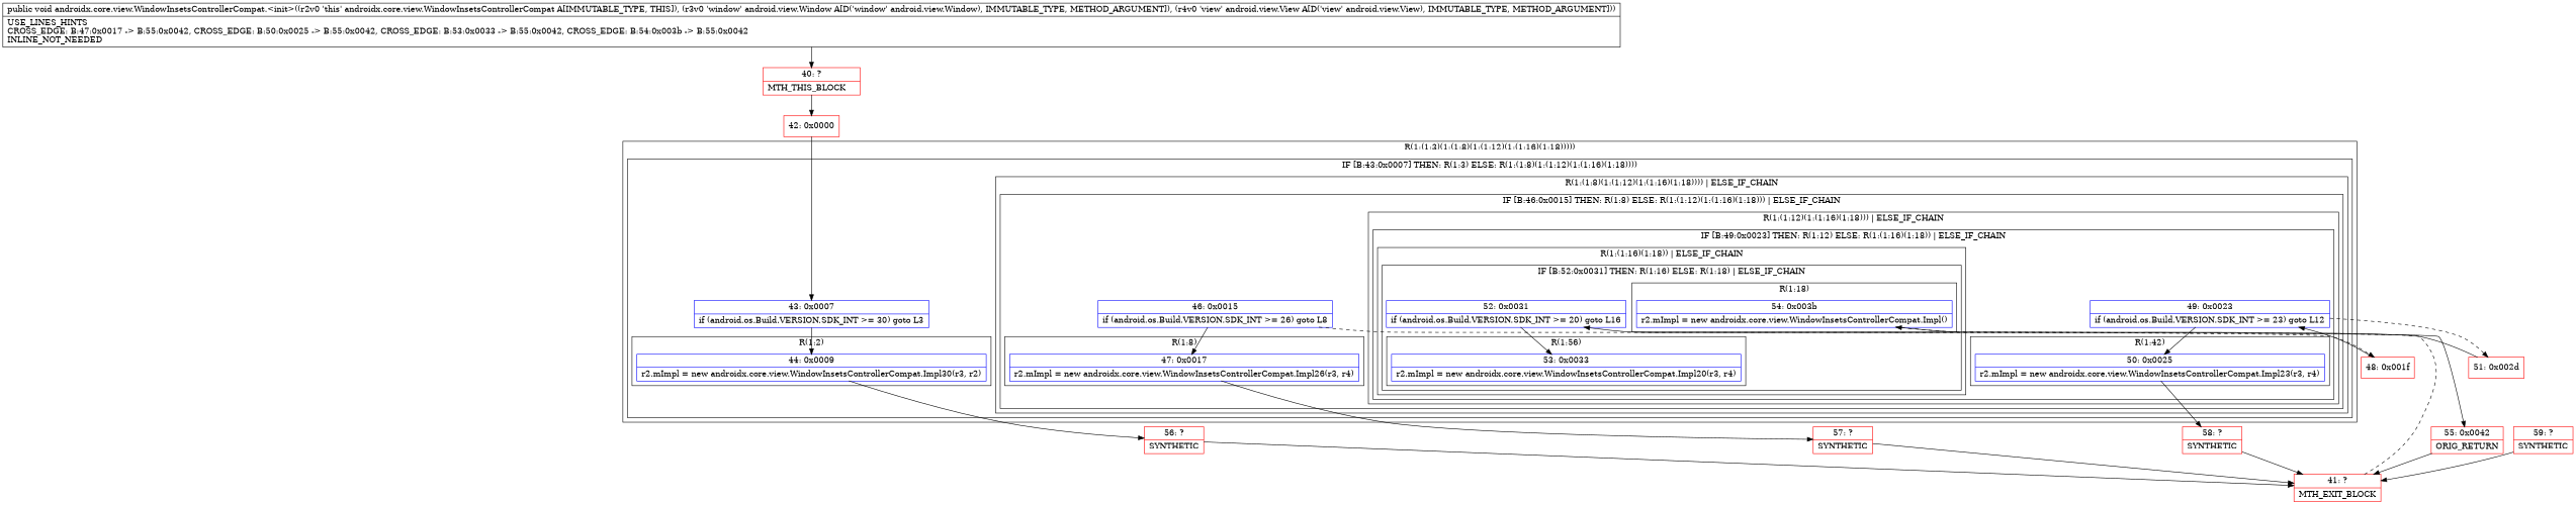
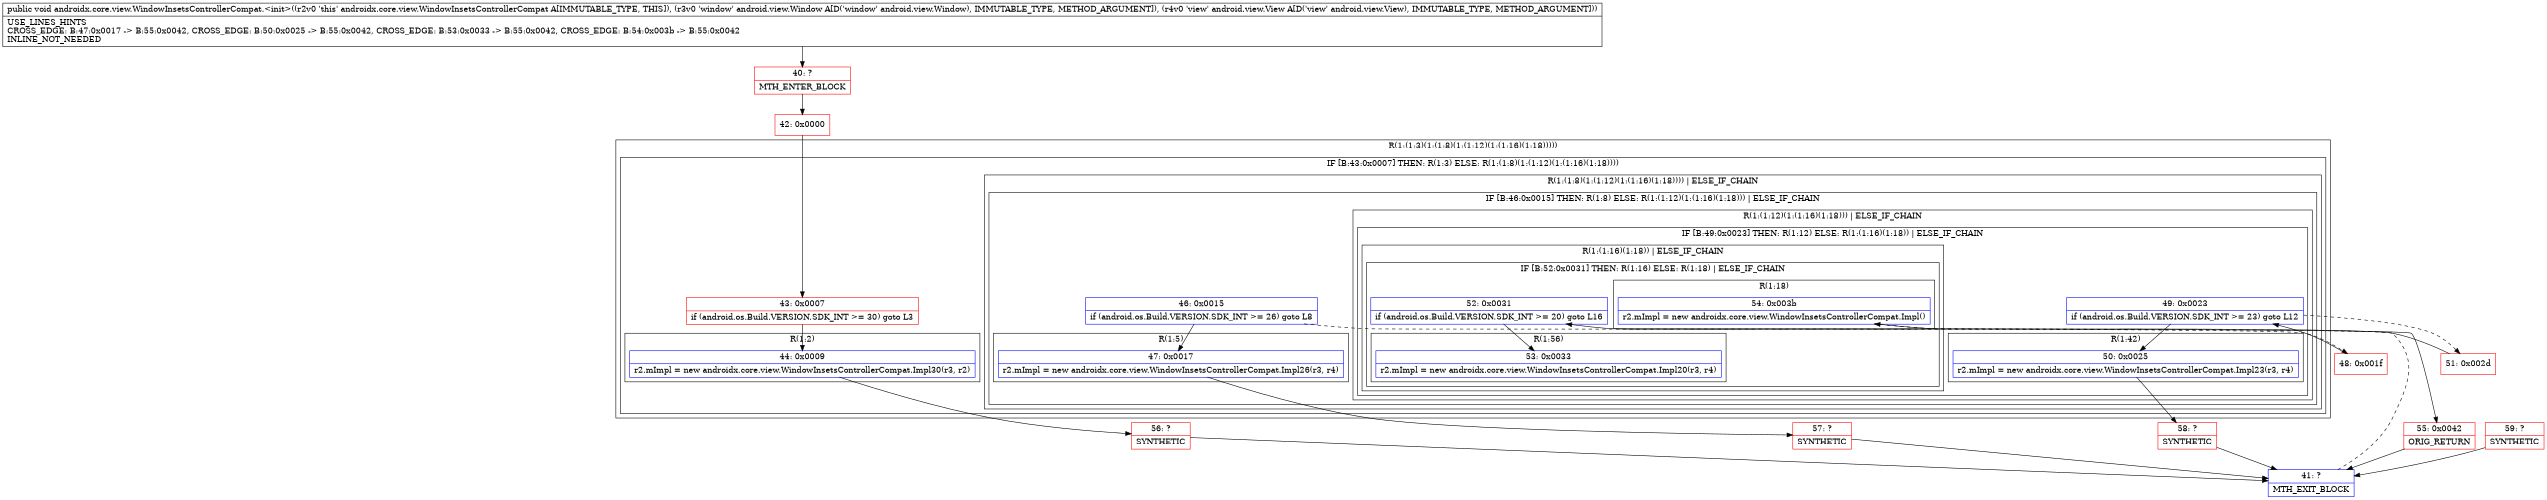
  digraph {
    node [color=red shape=record]
    n1 [color=blue label="{44\:\ 0x0009|r2.mImpl = new androidx.core.view.WindowInsetsControllerCompat.Impl30(r3, r2)\l}"]
    n2 [color=blue label="{47\:\ 0x0017|r2.mImpl = new androidx.core.view.WindowInsetsControllerCompat.Impl26(r3, r4)\l}"]
    n3 [color=blue label="{50\:\ 0x0025|r2.mImpl = new androidx.core.view.WindowInsetsControllerCompat.Impl23(r3, r4)\l}"]
    n4 [color=blue label="{53\:\ 0x0033|r2.mImpl = new androidx.core.view.WindowInsetsControllerCompat.Impl20(r3, r4)\l}"]
    n5 [color=blue label="{54\:\ 0x003b|r2.mImpl = new androidx.core.view.WindowInsetsControllerCompat.Impl()\l}"]
    n6 [color=blue label="{52\:\ 0x0031|if (android.os.Build.VERSION.SDK_INT \>= 20) goto L16\l}"]
    n7 [color=blue label="{49\:\ 0x0023|if (android.os.Build.VERSION.SDK_INT \>= 23) goto L12\l}"]
    n8 [color=blue label="{46\:\ 0x0015|if (android.os.Build.VERSION.SDK_INT \>= 26) goto L8\l}"]
-   n9 [color=blue label="{43\:\ 0x0007|if (android.os.Build.VERSION.SDK_INT \>= 30) goto L3\l}"]
+   n9 [label="{43\:\ 0x0007|if (android.os.Build.VERSION.SDK_INT \>= 30) goto L3\l}"]
    n10 [label="{56\:\ ?|SYNTHETIC\l}"]
    n11 [label="{57\:\ ?|SYNTHETIC\l}"]
    n12 [label="{58\:\ ?|SYNTHETIC\l}"]
    n13 [label="{55\:\ 0x0042|ORIG_RETURN\l}"]
    n14 [label="{51\:\ 0x002d}"]
    n15 [label="{48\:\ 0x001f}"]
-   n16 [label="{41\:\ ?|MTH_EXIT_BLOCK\l}"]
+   n16 [color=blue label="{41\:\ ?|MTH_EXIT_BLOCK\l}"]
    n17 [label="{59\:\ ?|SYNTHETIC\l}"]
-   n18 [label="{40\:\ ?|MTH_THIS_BLOCK\l}"]
+   n18 [label="{40\:\ ?|MTH_ENTER_BLOCK\l}"]
    n19 [label="{42\:\ 0x0000}"]
    n20 [label="{public void androidx.core.view.WindowInsetsControllerCompat.\<init\>((r2v0 'this' androidx.core.view.WindowInsetsControllerCompat A[IMMUTABLE_TYPE, THIS]), (r3v0 'window' android.view.Window A[D('window' android.view.Window), IMMUTABLE_TYPE, METHOD_ARGUMENT]), (r4v0 'view' android.view.View A[D('view' android.view.View), IMMUTABLE_TYPE, METHOD_ARGUMENT]))  | USE_LINES_HINTS\lCROSS_EDGE: B:47:0x0017 \-\> B:55:0x0042, CROSS_EDGE: B:50:0x0025 \-\> B:55:0x0042, CROSS_EDGE: B:53:0x0033 \-\> B:55:0x0042, CROSS_EDGE: B:54:0x003b \-\> B:55:0x0042\lINLINE_NOT_NEEDED\l}" color=""]
    subgraph cluster_1 {
      label="R(1:(1:3)(1:(1:8)(1:(1:12)(1:(1:16)(1:18)))))"
      subgraph cluster_2 {
        label="IF [B:43:0x0007] THEN: R(1:3) ELSE: R(1:(1:8)(1:(1:12)(1:(1:16)(1:18))))"
        n9
        subgraph cluster_3 {
          label="R(1:2)"
          n1
        }
        subgraph cluster_4 {
          label="R(1:(1:8)(1:(1:12)(1:(1:16)(1:18)))) | ELSE_IF_CHAIN\l"
          subgraph cluster_5 {
            label="IF [B:46:0x0015] THEN: R(1:8) ELSE: R(1:(1:12)(1:(1:16)(1:18))) | ELSE_IF_CHAIN\l"
            n8
            subgraph cluster_6 {
-             label="R(1:8)"
+             label="R(1:5)"
              n2
            }
            subgraph cluster_7 {
              label="R(1:(1:12)(1:(1:16)(1:18))) | ELSE_IF_CHAIN\l"
              subgraph cluster_8 {
                label="IF [B:49:0x0023] THEN: R(1:12) ELSE: R(1:(1:16)(1:18)) | ELSE_IF_CHAIN\l"
                n7
                subgraph cluster_9 {
                  label="R(1:42)"
                  n3
                }
                subgraph cluster_10 {
                  label="R(1:(1:16)(1:18)) | ELSE_IF_CHAIN\l"
                  subgraph cluster_11 {
                    label="IF [B:52:0x0031] THEN: R(1:16) ELSE: R(1:18) | ELSE_IF_CHAIN\l"
                    n6
                    subgraph cluster_12 {
                      label="R(1:56)"
                      n4
                    }
                    subgraph cluster_13 {
                      label="R(1:18)"
                      n5
                    }
                  }
                }
              }
            }
          }
        }
      }
    }
    n1 -> n10
    n2 -> n11
    n3 -> n12
    n5 -> n13
    n6 -> n4
    n7 -> n3
    n7 -> n14 [style=dashed]
    n8 -> n2
    n8 -> n15 [style=dashed]
    n9 -> n1
    n10 -> n16
    n11 -> n16
    n12 -> n16
    n13 -> n16
    n14 -> n6
    n15 -> n7
    n16 -> n5 [style=dashed]
    n17 -> n16
    n18 -> n19
    n19 -> n9
    n20 -> n18
  }
